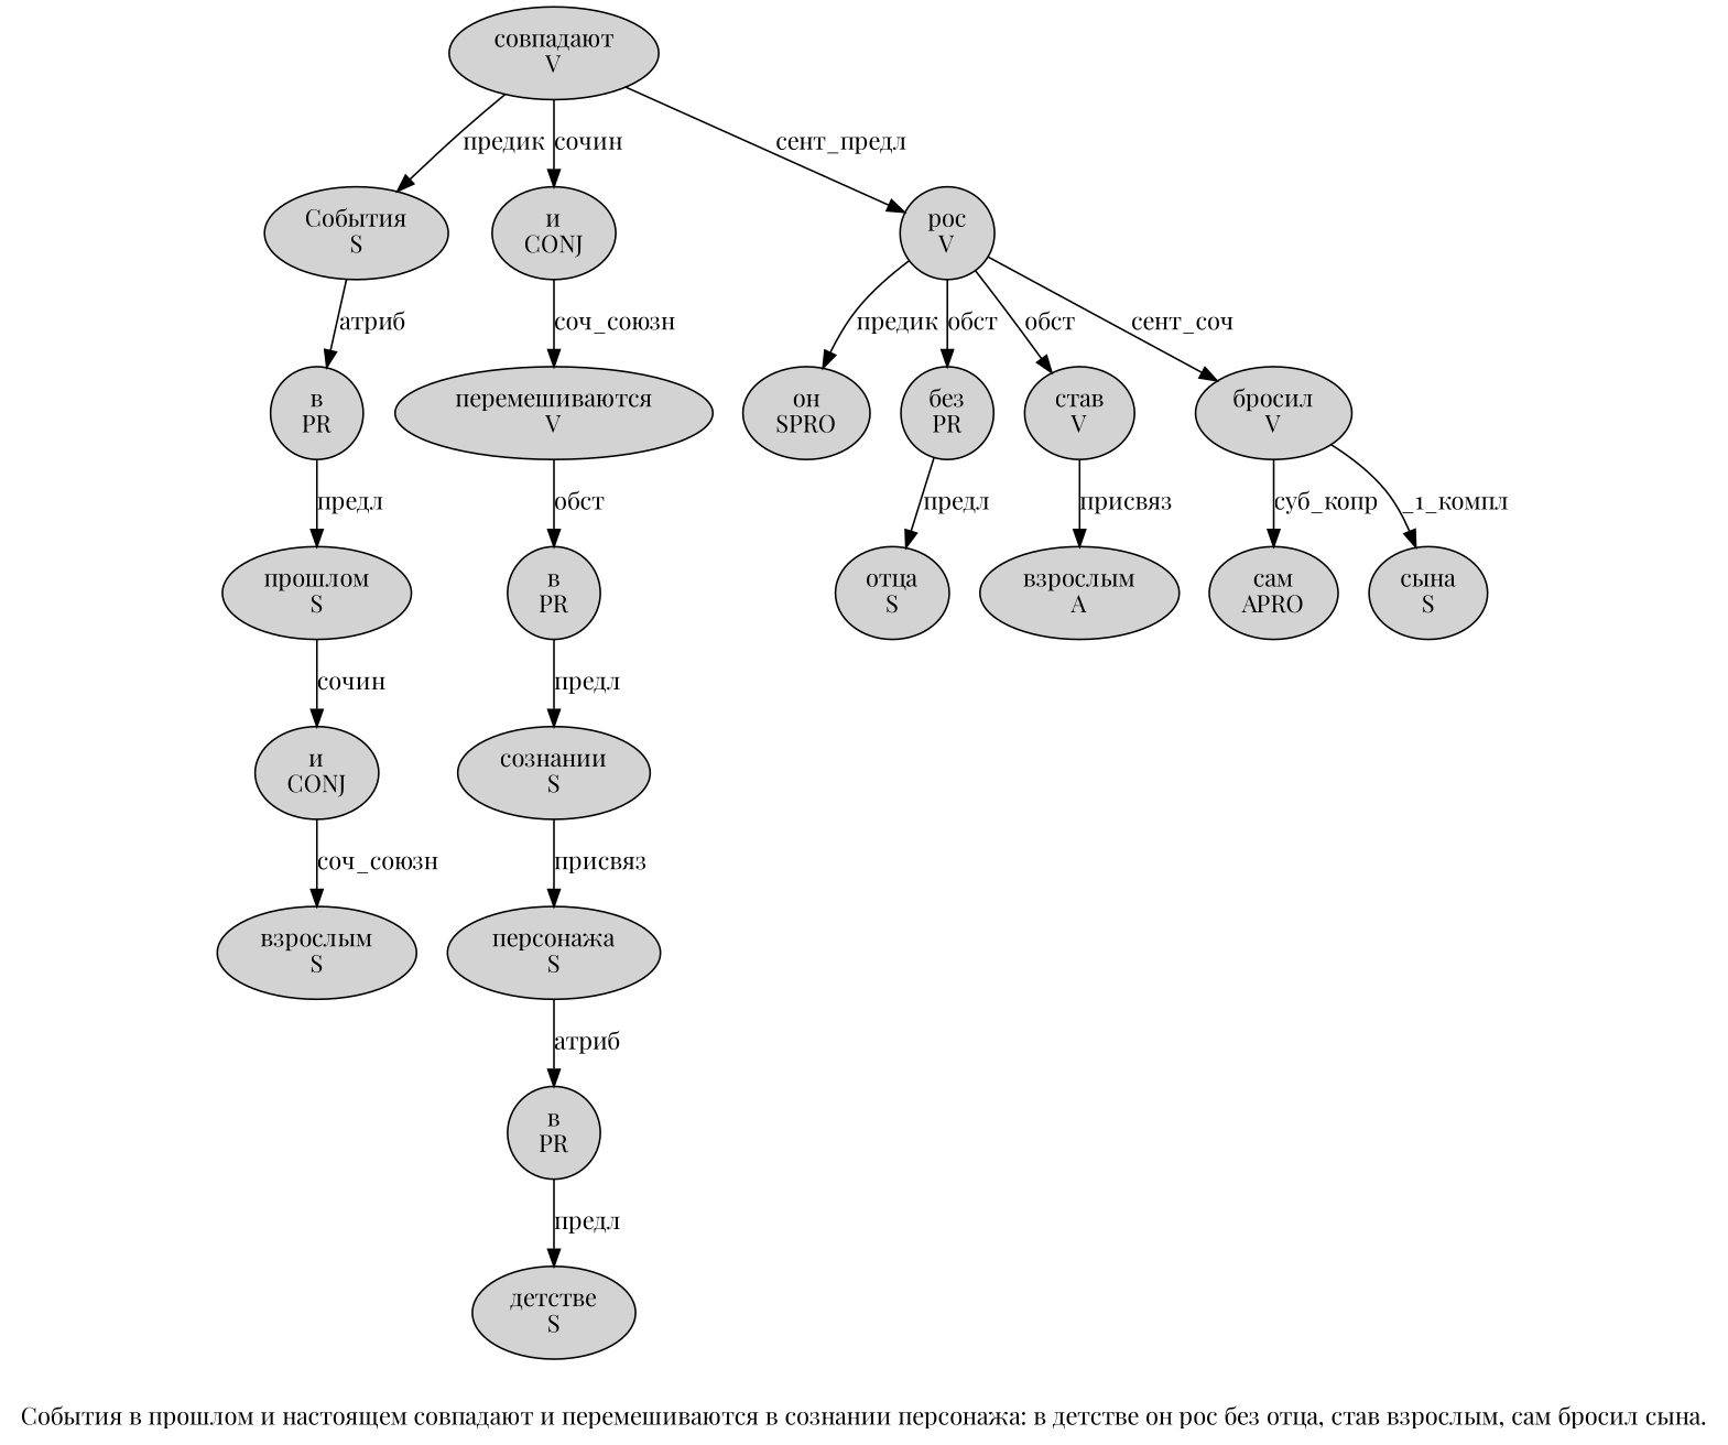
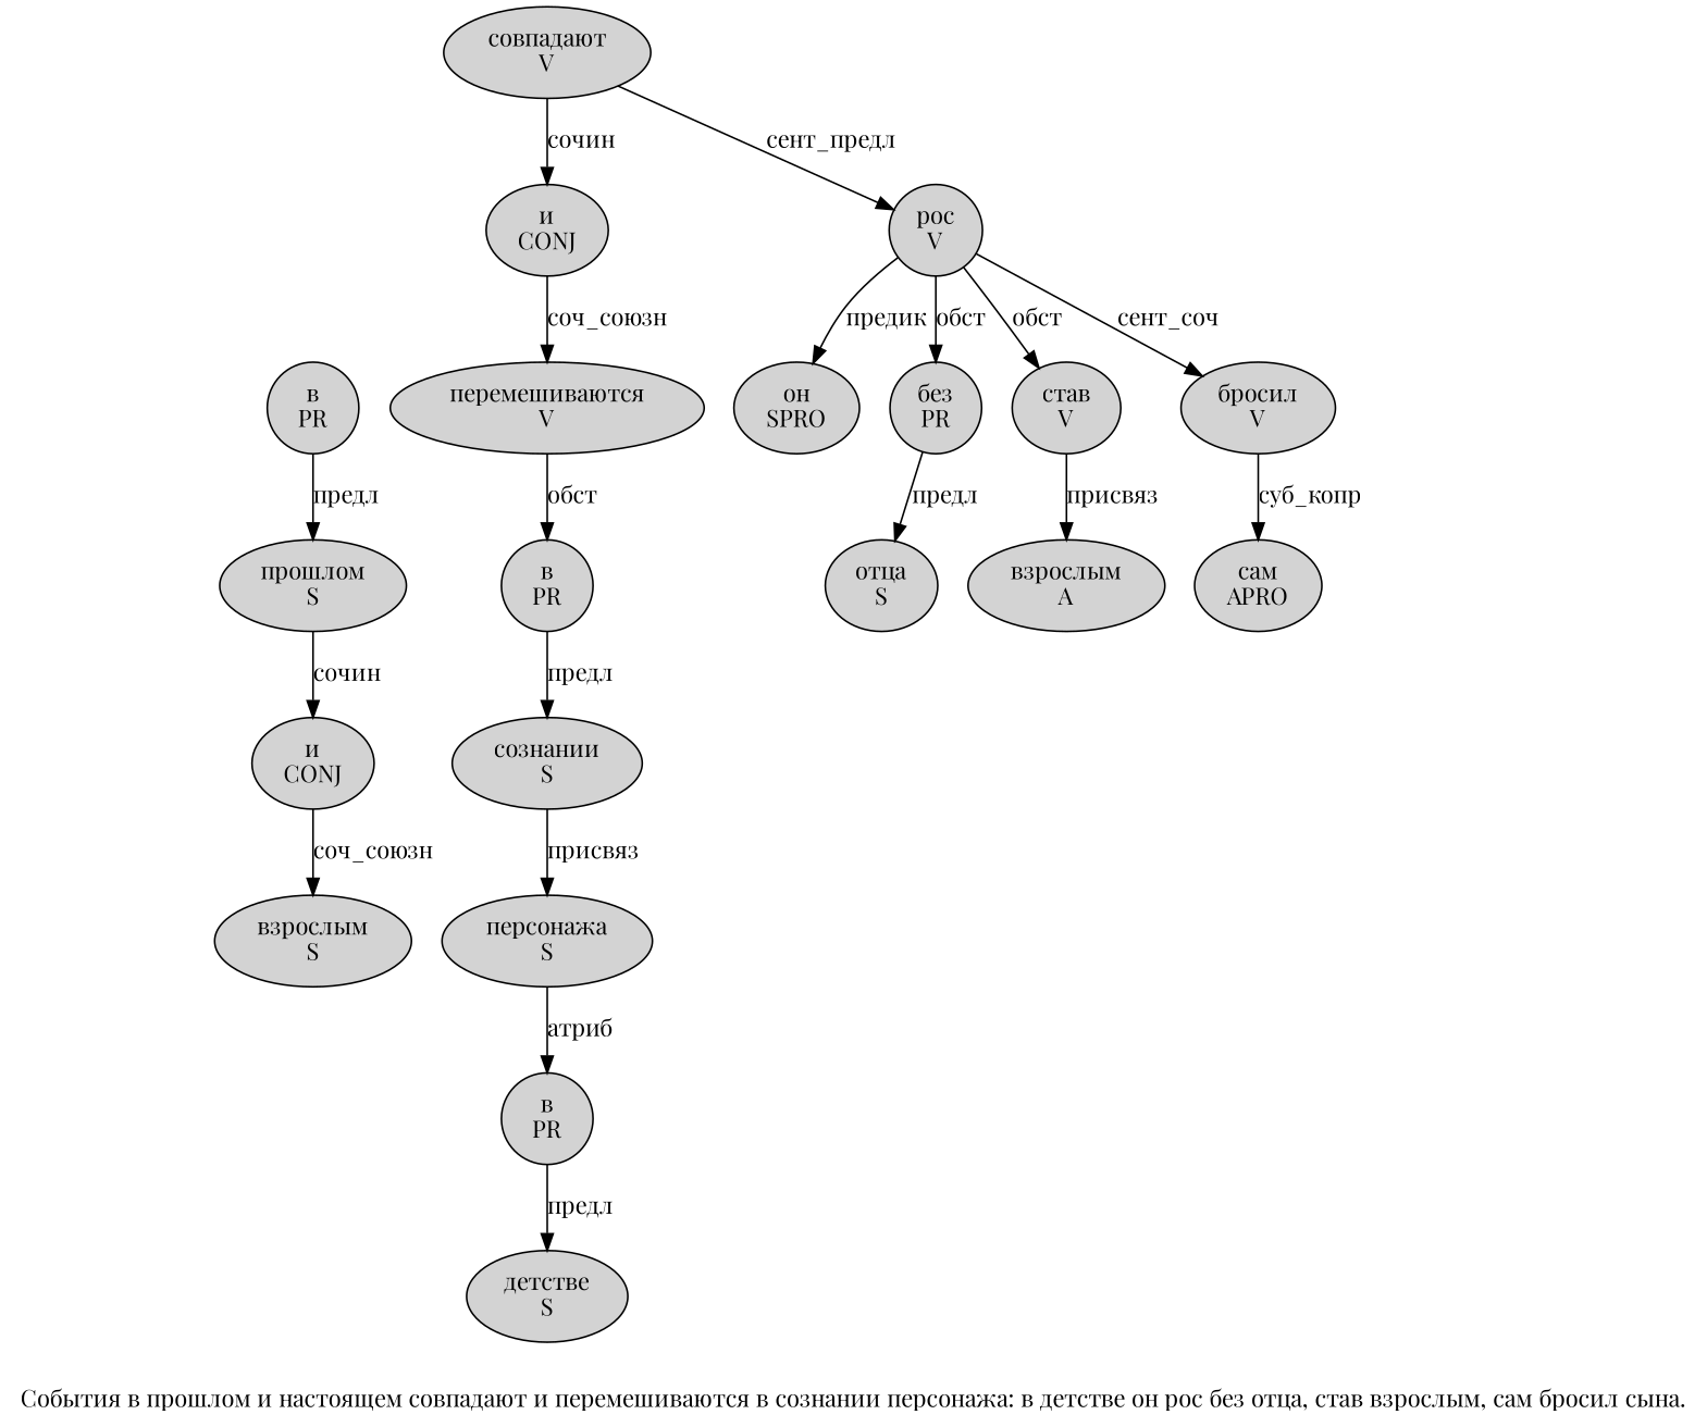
  digraph {
    fontname="Playfair Display"
    label="События в прошлом и настоящем совпадают и перемешиваются в сознании персонажа: в детстве он рос без отца, став взрослым, сам бросил сына."
    node [fillcolor=lightgray fontname="Playfair Display" penwidth=1 shape=ellipse style=filled]
    edge [fontname="Playfair Display"]
-   n1 [label="События\nS"]
    n2 [label="в\nPR"]
    n3 [label="прошлом\nS"]
    n4 [label="и\nCONJ"]
    n5 [label="взрослым\nS"]
    n6 [label="совпадают\nV"]
    n7 [label="и\nCONJ"]
    n8 [label="рос\nV"]
    n9 [label="перемешиваются\nV"]
    n10 [label="он\nSPRO"]
    n11 [label="без\nPR"]
    n12 [label="став\nV"]
    n13 [label="бросил\nV"]
    n14 [label="в\nPR"]
    n15 [label="сознании\nS"]
    n16 [label="персонажа\nS"]
    n17 [label="в\nPR"]
    n18 [label="детстве\nS"]
    n19 [label="отца\nS"]
    n20 [label="взрослым\nA"]
    n21 [label="сам\nAPRO"]
-   n22 [label="сына\nS"]
-   n1 -> n2 [label="атриб"]
    n2 -> n3 [label="предл"]
    n3 -> n4 [label="сочин"]
    n4 -> n5 [label="соч_союзн"]
-   n6 -> n1 [label="предик"]
    n6 -> n7 [label="сочин"]
    n6 -> n8 [label="сент_предл"]
    n7 -> n9 [label="соч_союзн"]
    n8 -> n10 [label="предик"]
    n8 -> n11 [label="обст"]
    n8 -> n12 [label="обст"]
    n8 -> n13 [label="сент_соч"]
    n9 -> n14 [label="обст"]
    n11 -> n19 [label="предл"]
    n12 -> n20 [label="присвяз"]
    n13 -> n21 [label="суб_копр"]
-   n13 -> n22 [label="_1_компл"]
    n14 -> n15 [label="предл"]
    n15 -> n16 [label="присвяз"]
    n16 -> n17 [label="атриб"]
    n17 -> n18 [label="предл"]
  }
